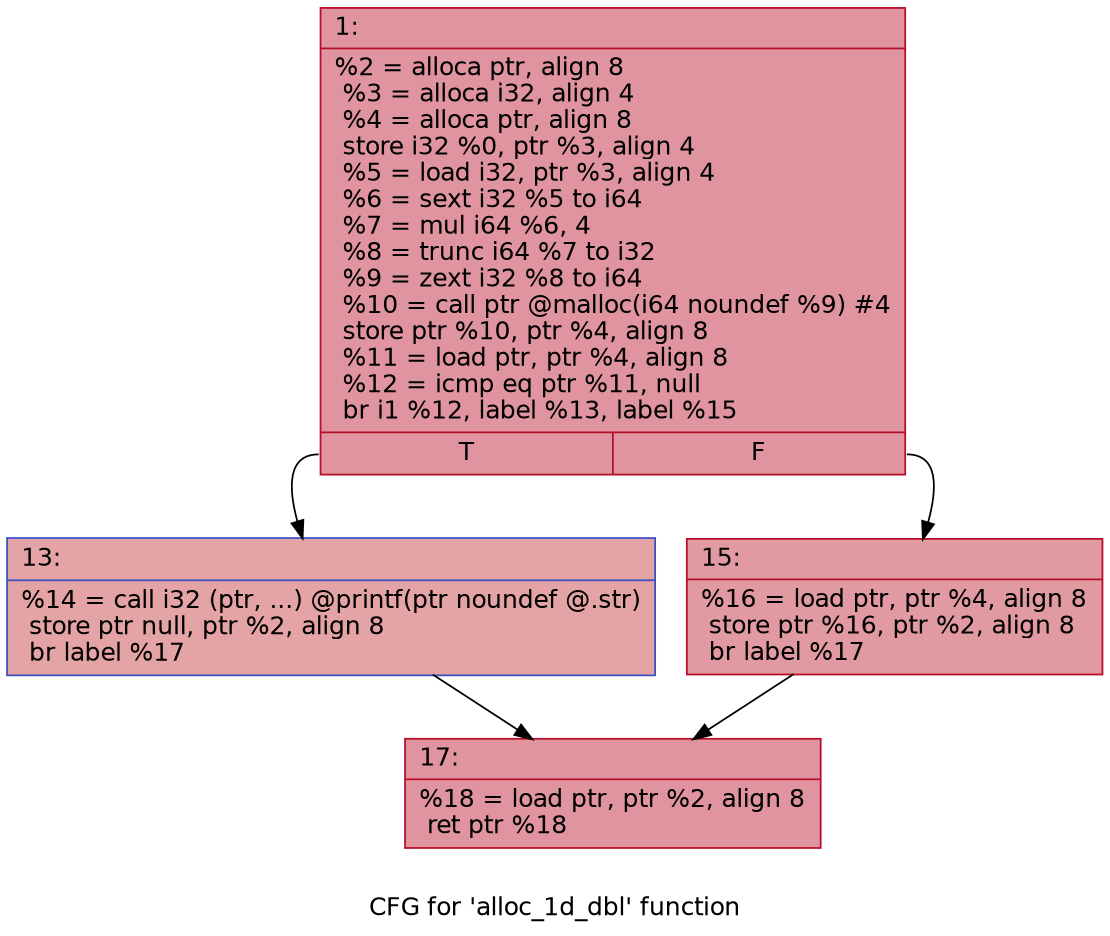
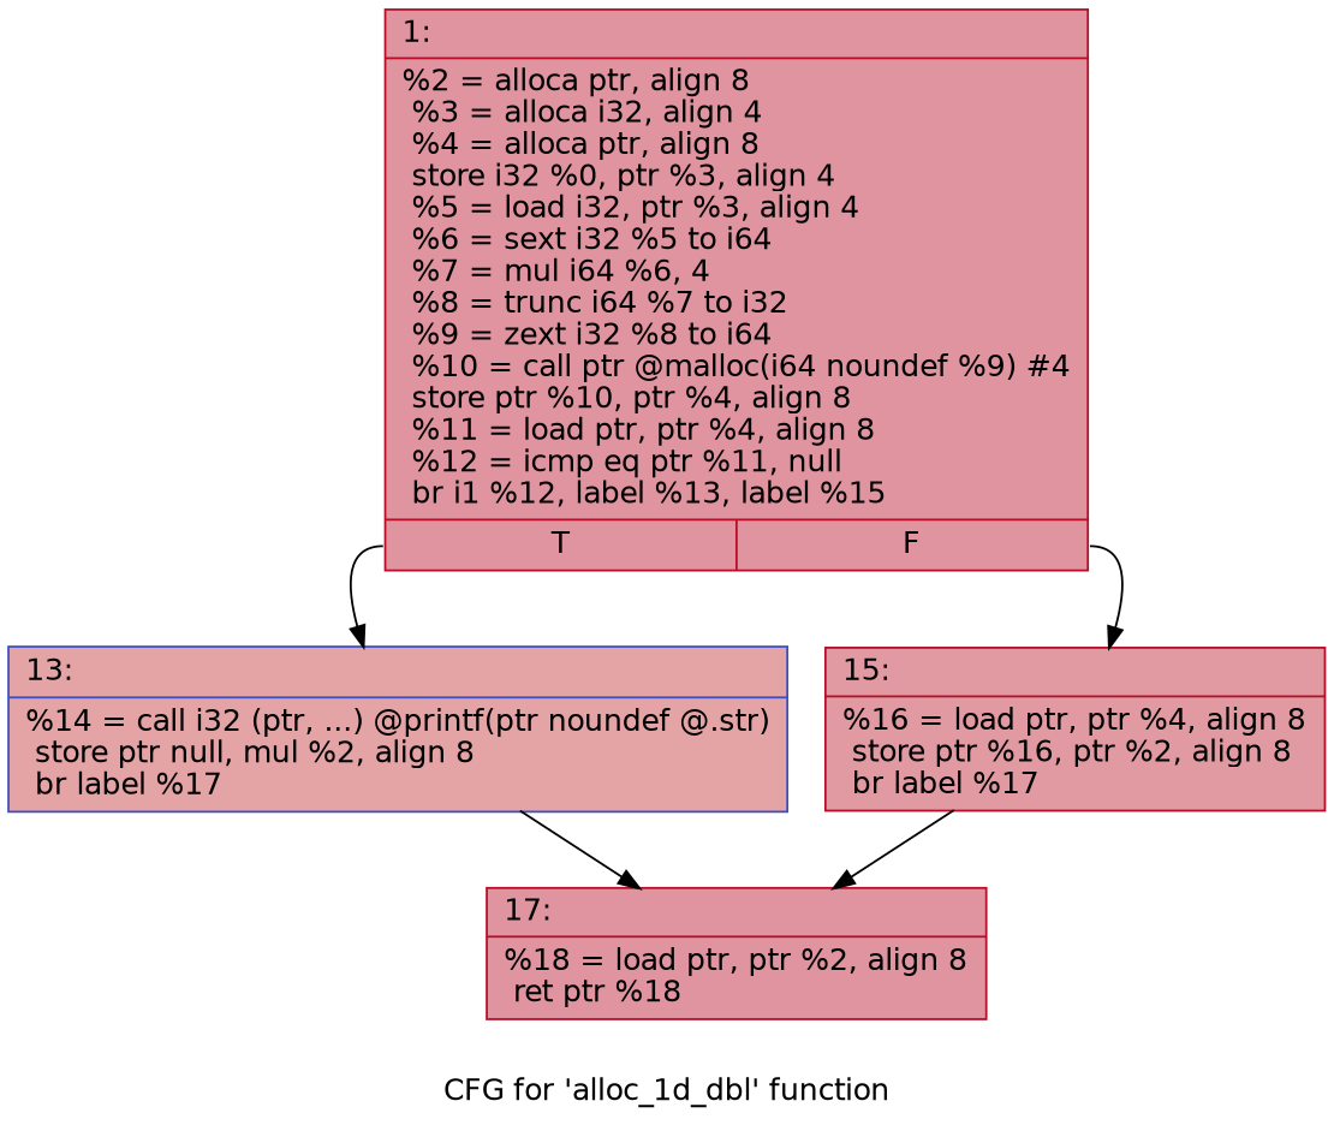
  digraph {
    label="CFG for 'alloc_1d_dbl' function"
    fontname="DejaVu Sans"
    node [color="#b70d28ff" fillcolor="#b70d2870" fontname="DejaVu Sans" shape=record style=filled]
    edge [fontname="DejaVu Sans"]
    n1 [label="{1:\l|  %2 = alloca ptr, align 8\l  %3 = alloca i32, align 4\l  %4 = alloca ptr, align 8\l  store i32 %0, ptr %3, align 4\l  %5 = load i32, ptr %3, align 4\l  %6 = sext i32 %5 to i64\l  %7 = mul i64 %6, 4\l  %8 = trunc i64 %7 to i32\l  %9 = zext i32 %8 to i64\l  %10 = call ptr @malloc(i64 noundef %9) #4\l  store ptr %10, ptr %4, align 8\l  %11 = load ptr, ptr %4, align 8\l  %12 = icmp eq ptr %11, null\l  br i1 %12, label %13, label %15\l|{<s0>T|<s1>F}}"]
-   n2 [color="#3d50c3ff" fillcolor="#c32e3170" label="{13:\l|  %14 = call i32 (ptr, ...) @printf(ptr noundef @.str)\l  store ptr null, ptr %2, align 8\l  br label %17\l}"]
+   n2 [color="#3d50c3ff" fillcolor="#c32e3170" label="{13:\l|  %14 = call i32 (ptr, ...) @printf(ptr noundef @.str)\l  store ptr null, mul %2, align 8\l  br label %17\l}"]
    n3 [fillcolor="#bb1b2c70" label="{15:\l|  %16 = load ptr, ptr %4, align 8\l  store ptr %16, ptr %2, align 8\l  br label %17\l}"]
    n4 [label="{17:\l|  %18 = load ptr, ptr %2, align 8\l  ret ptr %18\l}"]
    n1 -> n2 [tailport=s0]
    n1 -> n3 [tailport=s1]
    n2 -> n4
    n3 -> n4
  }
